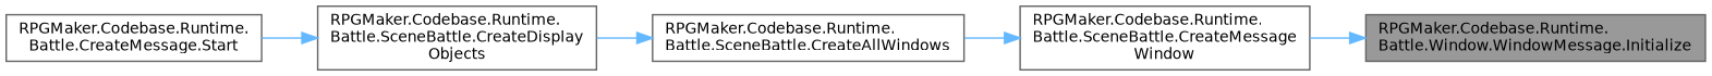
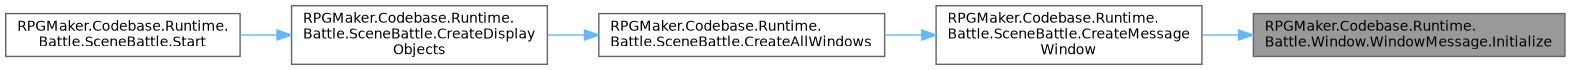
  digraph {
    rankdir=RL
    node [color=grey40 fillcolor=white fontname=Helvetica fontsize=10 shape=box style=filled]
    edge [color=steelblue1 dir=back fontname=Helvetica fontsize=10 labelfontname=Helvetica labelfontsize=10 style=solid]
    n1 [color=gray40 fillcolor=grey60 fontcolor=black height=0.2 label="RPGMaker.Codebase.Runtime.\lBattle.Window.WindowMessage.Initialize" width=0.4]
    n2 [height=0.2 label="RPGMaker.Codebase.Runtime.\lBattle.SceneBattle.CreateMessage\lWindow" width=0.4]
    n3 [height=0.2 label="RPGMaker.Codebase.Runtime.\lBattle.SceneBattle.CreateAllWindows" width=0.4]
    n4 [height=0.2 label="RPGMaker.Codebase.Runtime.\lBattle.SceneBattle.CreateDisplay\lObjects" width=0.4]
-   n5 [height=0.2 label="RPGMaker.Codebase.Runtime.\lBattle.CreateMessage.Start" width=0.4]
+   n5 [height=0.2 label="RPGMaker.Codebase.Runtime.\lBattle.SceneBattle.Start" width=0.4]
    n1 -> n2
    n2 -> n3
    n3 -> n4
    n4 -> n5
  }
